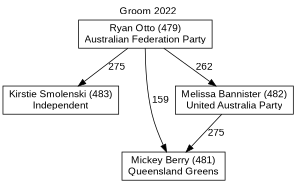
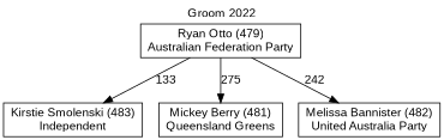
  digraph {
    fontname="Liberation Sans"
    label="Groom 2022"
    labelloc=t
    mclimit=10
    node [fontname="Liberation Sans" shape=box]
    edge [fontname="Liberation Sans"]
    n1 [label="Kirstie Smolenski (483)\nIndependent"]
    n2 [label="Mickey Berry (481)\nQueensland Greens"]
    n3 [label="Melissa Bannister (482)\nUnited Australia Party"]
    n4 [label="Ryan Otto (479)\nAustralian Federation Party"]
-   n3 -> n2 [label=275]
-   n4 -> n1 [label=275]
-   n4 -> n2 [label=159]
-   n4 -> n3 [label=262]
+   n4 -> n1 [label=133]
+   n4 -> n2 [label=275]
+   n4 -> n3 [label=242]
  }
